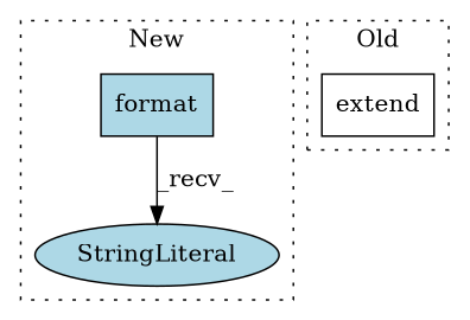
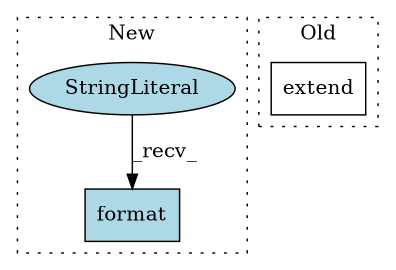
  digraph {
    node [a=32 l="7,1" shape=box style=filled fillcolor=lightblue]
    n1 [label=format s="10250,10263"]
    n2 [a=45 l=8 label=StringLiteral s=10241 shape=ellipse]
    n3 [label=extend s="10182,10226" fillcolor=white]
    subgraph cluster_1 {
      label=New
      style=dotted
      n1
      n2
    }
    subgraph cluster_2 {
      label=Old
      style=dotted
      n3
    }
-   n1 -> n2 [label=_recv_ arrowhead=normal]
+   n2 -> n1 [label=_recv_ arrowhead=normal]
  }
